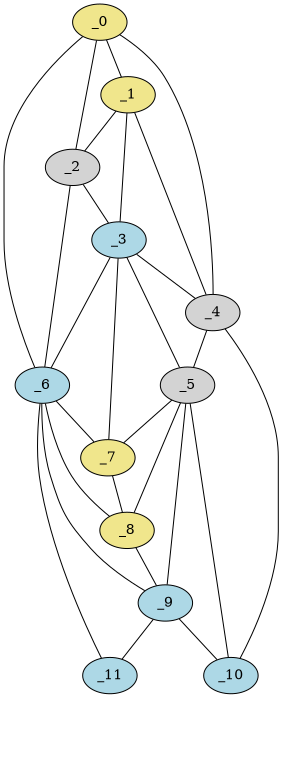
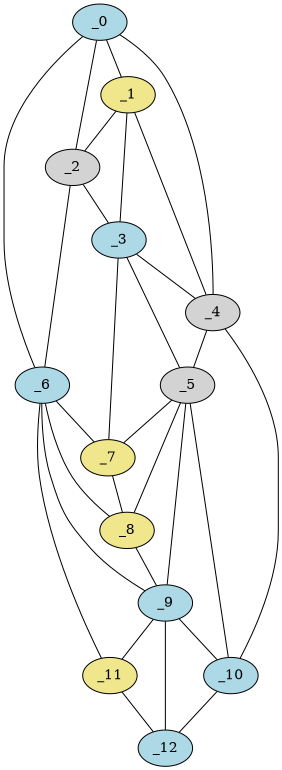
  graph {
    node [fillcolor=khaki style=filled]
    edge [valence=2]
-   _0 [x=6 y=45]
+   _0 [fillcolor=lightblue x=6 y=45]
    _1 [x=17 y=50]
    _2 [fillcolor=lightgrey x=31 y=49]
    _4 [fillcolor=lightgrey x=75 y=86]
    _6 [fillcolor=lightblue x=77 y=34]
    _3 [fillcolor=lightblue x=70 y=77]
    _5 [fillcolor=lightgrey x=76 y=78]
    _10 [fillcolor=lightblue x=116 y=88]
    _7 [x=83 y=41]
    _8 [x=92 y=46]
    _9 [fillcolor=lightblue x=105 y=54]
-   _11 [fillcolor=lightblue x=121 y=64]
+   _11 [x=121 y=64]
+   _12 [fillcolor=lightblue x=122 y=70]
    _0 -- _1
    _0 -- _2 [valence=1]
    _0 -- _4 [valence=1]
    _0 -- _6 [valence=1]
    _1 -- _2
    _1 -- _4
    _1 -- _3
    _2 -- _6
    _2 -- _3 [valence=1]
    _4 -- _5 [valence=1]
    _4 -- _10 [valence=1]
    _6 -- _7
    _6 -- _8
    _6 -- _9
    _6 -- _11 [valence=1]
    _3 -- _4 [valence=1]
-   _3 -- _6 [valence=1]
    _3 -- _5 [valence=1]
    _3 -- _7
    _5 -- _10
    _5 -- _7
    _5 -- _8
    _5 -- _9
+   _10 -- _12
    _7 -- _8
    _8 -- _9
    _9 -- _10 [valence=1]
    _9 -- _11 [valence=1]
+   _9 -- _12
+   _11 -- _12 [valence=1]
  }
